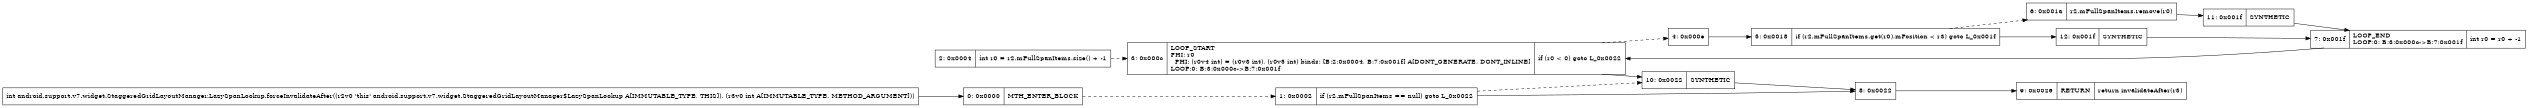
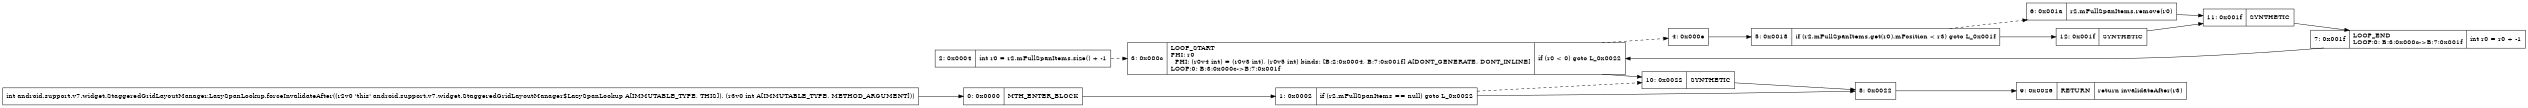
  digraph {
    rankdir=LR
    node [shape=record]
    n1 [label="{0\:\ 0x0000|MTH_ENTER_BLOCK\l}"]
    n2 [label="{1\:\ 0x0002|if (r2.mFullSpanItems == null) goto L_0x0022\l}"]
    n3 [label="{8\:\ 0x0022}"]
    n4 [label="{10\:\ 0x0022|SYNTHETIC\l}"]
    n5 [label="{2\:\ 0x0004|int r0 = r2.mFullSpanItems.size() + \-1\l}"]
    n6 [label="{3\:\ 0x000c|LOOP_START\lPHI: r0 \l  PHI: (r0v4 int) = (r0v3 int), (r0v5 int) binds: [B:2:0x0004, B:7:0x001f] A[DONT_GENERATE, DONT_INLINE]\lLOOP:0: B:3:0x000c\-\>B:7:0x001f\l|if (r0 \< 0) goto L_0x0022\l}"]
    n7 [label="{9\:\ 0x0026|RETURN\l|return invalidateAfter(r3)\l}"]
    n8 [label="{4\:\ 0x000e}"]
    n9 [label="{5\:\ 0x0018|if (r2.mFullSpanItems.get(r0).mPosition \< r3) goto L_0x001f\l}"]
    n10 [label="{6\:\ 0x001a|r2.mFullSpanItems.remove(r0)\l}"]
    n11 [label="{12\:\ 0x001f|SYNTHETIC\l}"]
    n12 [label="{11\:\ 0x001f|SYNTHETIC\l}"]
    n13 [label="{7\:\ 0x001f|LOOP_END\lLOOP:0: B:3:0x000c\-\>B:7:0x001f\l|int r0 = r0 + \-1\l}"]
    n14 [label="{int android.support.v7.widget.StaggeredGridLayoutManager.LazySpanLookup.forceInvalidateAfter((r2v0 'this' android.support.v7.widget.StaggeredGridLayoutManager$LazySpanLookup A[IMMUTABLE_TYPE, THIS]), (r3v0 int A[IMMUTABLE_TYPE, METHOD_ARGUMENT])) }"]
-   n1 -> n2 [style=dashed]
+   n1 -> n2
    n2 -> n3
    n2 -> n4 [style=dashed]
    n3 -> n7
    n4 -> n3
    n5 -> n6 [style=dashed]
    n6 -> n4
    n6 -> n8 [style=dashed]
    n8 -> n9
    n9 -> n10 [style=dashed]
    n9 -> n11
    n10 -> n12
-   n11 -> n13
+   n11 -> n12
    n12 -> n13
    n13 -> n6
    n14 -> n1
  }
